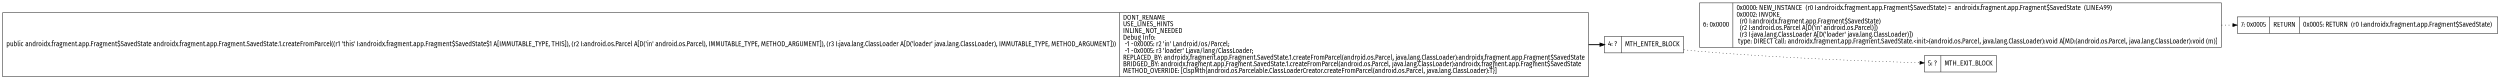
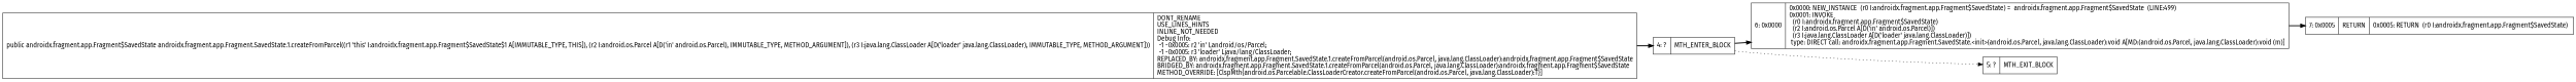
  digraph {
    fontname="Fira Sans"
    rankdir=LR
    node [fontname="Fira Sans" shape=record]
    edge [fontname="Fira Sans" style=bold]
    n1 [label="{4\:\ ?|MTH_ENTER_BLOCK\l}"]
-   n2 [label="{6\:\ 0x0000|0x0000: NEW_INSTANCE  (r0 I:androidx.fragment.app.Fragment$SavedState) =  androidx.fragment.app.Fragment$SavedState  (LINE:499)\l0x0002: INVOKE  \l  (r0 I:androidx.fragment.app.Fragment$SavedState)\l  (r2 I:android.os.Parcel A[D('in' android.os.Parcel)])\l  (r3 I:java.lang.ClassLoader A[D('loader' java.lang.ClassLoader)])\l type: DIRECT call: androidx.fragment.app.Fragment.SavedState.\<init\>(android.os.Parcel, java.lang.ClassLoader):void A[MD:(android.os.Parcel, java.lang.ClassLoader):void (m)]\l}"]
+   n2 [label="{6\:\ 0x0000|0x0000: NEW_INSTANCE  (r0 I:androidx.fragment.app.Fragment$SavedState) =  androidx.fragment.app.Fragment$SavedState  (LINE:499)\l0x0001: INVOKE  \l  (r0 I:androidx.fragment.app.Fragment$SavedState)\l  (r2 I:android.os.Parcel A[D('in' android.os.Parcel)])\l  (r3 I:java.lang.ClassLoader A[D('loader' java.lang.ClassLoader)])\l type: DIRECT call: androidx.fragment.app.Fragment.SavedState.\<init\>(android.os.Parcel, java.lang.ClassLoader):void A[MD:(android.os.Parcel, java.lang.ClassLoader):void (m)]\l}"]
    n3 [label="{5\:\ ?|MTH_EXIT_BLOCK\l}"]
    n4 [label="{7\:\ 0x0005|RETURN\l|0x0005: RETURN  (r0 I:androidx.fragment.app.Fragment$SavedState) \l}"]
    n5 [label="{public androidx.fragment.app.Fragment$SavedState androidx.fragment.app.Fragment.SavedState.1.createFromParcel((r1 'this' I:androidx.fragment.app.Fragment$SavedState$1 A[IMMUTABLE_TYPE, THIS]), (r2 I:android.os.Parcel A[D('in' android.os.Parcel), IMMUTABLE_TYPE, METHOD_ARGUMENT]), (r3 I:java.lang.ClassLoader A[D('loader' java.lang.ClassLoader), IMMUTABLE_TYPE, METHOD_ARGUMENT]))  | DONT_RENAME\lUSE_LINES_HINTS\lINLINE_NOT_NEEDED\lDebug Info:\l  \-1 \-0x0005: r2 'in' Landroid\/os\/Parcel;\l  \-1 \-0x0005: r3 'loader' Ljava\/lang\/ClassLoader;\lREPLACED_BY: androidx.fragment.app.Fragment.SavedState.1.createFromParcel(android.os.Parcel, java.lang.ClassLoader):androidx.fragment.app.Fragment$SavedState\lBRIDGED_BY: androidx.fragment.app.Fragment.SavedState.1.createFromParcel(android.os.Parcel, java.lang.ClassLoader):androidx.fragment.app.Fragment$SavedState\lMETHOD_OVERRIDE: [ClspMth\{android.os.Parcelable.ClassLoaderCreator.createFromParcel(android.os.Parcel, java.lang.ClassLoader):T\}]\l}"]
+   n1 -> n2
    n1 -> n3 [style=dotted]
-   n2 -> n4 [style=dotted]
+   n2 -> n4
    n5 -> n1
  }
